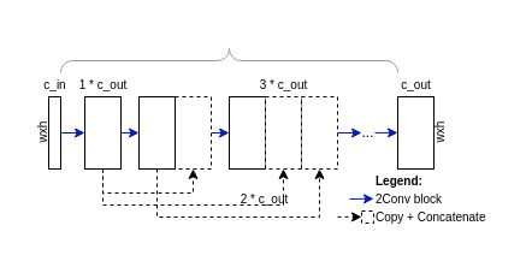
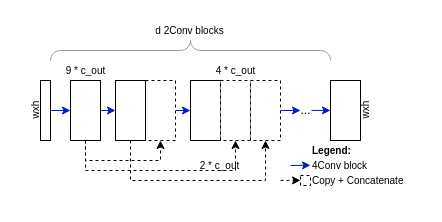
  <mxCell id="0" />
  <mxCell id="1" parent="0" />
  <mxCell id="2" style="edgeStyle=orthogonalEdgeStyle;rounded=0;orthogonalLoop=1;jettySize=auto;html=1;exitX=1;exitY=0.5;exitDx=0;exitDy=0;entryX=0;entryY=0.5;entryDx=0;entryDy=0;fillColor=#0050ef;strokeColor=#001DBC;" parent="1" source="3" target="7" edge="1"><mxGeometry relative="1" as="geometry" /></mxCell>
  <mxCell id="3" value="" style="rounded=0;whiteSpace=wrap;html=1;" parent="1" vertex="1"><mxGeometry x="40" y="80" width="10" height="60" as="geometry" /></mxCell>
  <mxCell id="4" style="edgeStyle=orthogonalEdgeStyle;rounded=0;orthogonalLoop=1;jettySize=auto;html=1;exitX=1;exitY=0.5;exitDx=0;exitDy=0;entryX=0;entryY=0.5;entryDx=0;entryDy=0;fillColor=#0050ef;strokeColor=#001DBC;" parent="1" source="7" target="14" edge="1"><mxGeometry relative="1" as="geometry" /></mxCell>
  <mxCell id="5" style="edgeStyle=orthogonalEdgeStyle;rounded=0;orthogonalLoop=1;jettySize=auto;html=1;exitX=0.5;exitY=1;exitDx=0;exitDy=0;entryX=0.5;entryY=1;entryDx=0;entryDy=0;dashed=1;" parent="1" source="7" target="11" edge="1"><mxGeometry relative="1" as="geometry" /></mxCell>
  <mxCell id="6" style="edgeStyle=orthogonalEdgeStyle;rounded=0;orthogonalLoop=1;jettySize=auto;html=1;exitX=0.5;exitY=1;exitDx=0;exitDy=0;entryX=0.5;entryY=1;entryDx=0;entryDy=0;dashed=1;" parent="1" source="7" target="18" edge="1"><mxGeometry relative="1" as="geometry"><Array as="points"><mxPoint x="85" y="170" /><mxPoint x="235" y="170" /></Array></mxGeometry></mxCell>
  <mxCell id="7" value="" style="rounded=0;whiteSpace=wrap;html=1;" parent="1" vertex="1"><mxGeometry x="70" y="80" width="30" height="60" as="geometry" /></mxCell>
  <mxCell id="8" value="wxh" style="text;html=1;align=center;verticalAlign=middle;resizable=0;points=[];autosize=1;fontSize=10;rotation=-90;" parent="1" vertex="1"><mxGeometry x="20" y="100" width="30" height="20" as="geometry" /></mxCell>
- <mxCell id="9" value="c_in" style="text;html=1;align=center;verticalAlign=middle;resizable=0;points=[];autosize=1;fontSize=10;" parent="1" vertex="1"><mxGeometry x="30" y="60" width="30" height="20" as="geometry" /></mxCell>
  <mxCell id="10" style="edgeStyle=orthogonalEdgeStyle;rounded=0;orthogonalLoop=1;jettySize=auto;html=1;exitX=1;exitY=0.5;exitDx=0;exitDy=0;entryX=0;entryY=0.5;entryDx=0;entryDy=0;fillColor=#0050ef;strokeColor=#001DBC;" parent="1" source="11" target="16" edge="1"><mxGeometry relative="1" as="geometry" /></mxCell>
  <mxCell id="11" value="" style="rounded=0;whiteSpace=wrap;html=1;dashed=1;" parent="1" vertex="1"><mxGeometry x="145" y="80" width="30" height="60" as="geometry" /></mxCell>
  <mxCell id="12" value="2 * c_out" style="text;html=1;align=center;verticalAlign=middle;resizable=0;points=[];autosize=1;fontSize=10;" parent="1" vertex="1"><mxGeometry x="194" y="155" width="50" height="20" as="geometry" /></mxCell>
  <mxCell id="13" style="edgeStyle=orthogonalEdgeStyle;rounded=0;orthogonalLoop=1;jettySize=auto;html=1;exitX=0.5;exitY=1;exitDx=0;exitDy=0;entryX=0.5;entryY=1;entryDx=0;entryDy=0;dashed=1;" parent="1" source="14" target="20" edge="1"><mxGeometry relative="1" as="geometry"><Array as="points"><mxPoint x="130" y="180" /><mxPoint x="265" y="180" /></Array></mxGeometry></mxCell>
  <mxCell id="14" value="" style="rounded=0;whiteSpace=wrap;html=1;" parent="1" vertex="1"><mxGeometry x="115" y="80" width="30" height="60" as="geometry" /></mxCell>
- <mxCell id="15" value="1 * c_out" style="text;html=1;align=center;verticalAlign=middle;resizable=0;points=[];autosize=1;fontSize=10;" parent="1" vertex="1"><mxGeometry x="60" y="60" width="50" height="20" as="geometry" /></mxCell>
+ <mxCell id="15" value="9 * c_out" style="text;html=1;align=center;verticalAlign=middle;resizable=0;points=[];autosize=1;fontSize=10;" parent="1" vertex="1"><mxGeometry x="60" y="60" width="50" height="20" as="geometry" /></mxCell>
  <mxCell id="16" value="" style="rounded=0;whiteSpace=wrap;html=1;" parent="1" vertex="1"><mxGeometry x="190" y="80" width="30" height="60" as="geometry" /></mxCell>
- <mxCell id="17" value="3 * c_out" style="text;html=1;align=center;verticalAlign=middle;resizable=0;points=[];autosize=1;fontSize=10;" parent="1" vertex="1"><mxGeometry x="210" y="60" width="50" height="20" as="geometry" /></mxCell>
+ <mxCell id="17" value="4 * c_out" style="text;html=1;align=center;verticalAlign=middle;resizable=0;points=[];autosize=1;fontSize=10;" parent="1" vertex="1"><mxGeometry x="210" y="60" width="50" height="20" as="geometry" /></mxCell>
  <mxCell id="18" value="" style="rounded=0;whiteSpace=wrap;html=1;dashed=1;" parent="1" vertex="1"><mxGeometry x="220" y="80" width="30" height="60" as="geometry" /></mxCell>
  <mxCell id="19" style="edgeStyle=orthogonalEdgeStyle;rounded=0;orthogonalLoop=1;jettySize=auto;html=1;exitX=1;exitY=0.5;exitDx=0;exitDy=0;fillColor=#0050ef;strokeColor=#001DBC;" parent="1" source="20" edge="1"><mxGeometry relative="1" as="geometry"><mxPoint x="300" y="110" as="targetPoint" /></mxGeometry></mxCell>
  <mxCell id="20" value="" style="rounded=0;whiteSpace=wrap;html=1;dashed=1;" parent="1" vertex="1"><mxGeometry x="250" y="80" width="30" height="60" as="geometry" /></mxCell>
  <mxCell id="21" value="..." style="text;html=1;align=center;verticalAlign=middle;resizable=0;points=[];autosize=1;" parent="1" vertex="1"><mxGeometry x="290" y="100" width="30" height="20" as="geometry" /></mxCell>
  <mxCell id="22" style="edgeStyle=orthogonalEdgeStyle;rounded=0;orthogonalLoop=1;jettySize=auto;html=1;exitX=1;exitY=0.5;exitDx=0;exitDy=0;entryX=0;entryY=0.5;entryDx=0;entryDy=0;fillColor=#0050ef;strokeColor=#001DBC;" parent="1" target="23" edge="1"><mxGeometry relative="1" as="geometry"><mxPoint x="326" y="109.92" as="targetPoint" /><mxPoint x="311" y="109.92" as="sourcePoint" /></mxGeometry></mxCell>
  <mxCell id="23" value="" style="rounded=0;whiteSpace=wrap;html=1;" parent="1" vertex="1"><mxGeometry x="330" y="80" width="30" height="60" as="geometry" /></mxCell>
- <mxCell id="24" value="c_out" style="text;html=1;align=center;verticalAlign=middle;resizable=0;points=[];autosize=1;fontSize=10;" parent="1" vertex="1"><mxGeometry x="325" y="60" width="40" height="20" as="geometry" /></mxCell>
  <mxCell id="25" value="wxh" style="text;html=1;align=center;verticalAlign=middle;resizable=0;points=[];autosize=1;fontSize=10;rotation=-90;" parent="1" vertex="1"><mxGeometry x="350" y="100" width="30" height="20" as="geometry" /></mxCell>
  <mxCell id="26" value="" style="verticalLabelPosition=bottom;shadow=0;dashed=0;align=center;html=1;verticalAlign=top;strokeWidth=1;shape=mxgraph.mockup.markup.curlyBrace;strokeColor=#999999;" parent="1" vertex="1"><mxGeometry x="50" y="40" width="280" height="20" as="geometry" /></mxCell>
- <mxCell id="28" value="&lt;p style=&quot;line-height: 150%&quot;&gt;&lt;b&gt;Legend:&lt;/b&gt;&lt;br&gt;2Conv block&lt;br&gt;Copy + Concatenate&lt;/p&gt;" style="text;html=1;align=left;verticalAlign=middle;resizable=0;points=[];autosize=1;fontSize=10;" parent="1" vertex="1"><mxGeometry x="310" y="130" width="110" height="70" as="geometry" /></mxCell>
+ <mxCell id="27" value="&lt;font style=&quot;font-size: 10px&quot;&gt;d 2Conv blocks&lt;/font&gt;" style="text;html=1;align=center;verticalAlign=middle;resizable=0;points=[];autosize=1;" parent="1" vertex="1"><mxGeometry x="149" y="20" width="80" height="20" as="geometry" /></mxCell>
+ <mxCell id="28" value="&lt;p style=&quot;line-height: 150%&quot;&gt;&lt;b&gt;Legend:&lt;/b&gt;&lt;br&gt;4Conv block&lt;br&gt;Copy + Concatenate&lt;/p&gt;" style="text;html=1;align=left;verticalAlign=middle;resizable=0;points=[];autosize=1;fontSize=10;" parent="1" vertex="1"><mxGeometry x="310" y="130" width="110" height="70" as="geometry" /></mxCell>
  <mxCell id="29" value="" style="endArrow=classic;html=1;fontSize=10;fillColor=#0050ef;strokeColor=#001DBC;" parent="1" edge="1"><mxGeometry width="50" height="50" relative="1" as="geometry"><mxPoint x="290" y="165" as="sourcePoint" /><mxPoint x="310" y="164.76" as="targetPoint" /></mxGeometry></mxCell>
  <mxCell id="30" value="" style="endArrow=classic;html=1;fontSize=10;dashed=1;" parent="1" edge="1"><mxGeometry width="50" height="50" relative="1" as="geometry"><mxPoint x="280" y="179.88" as="sourcePoint" /><mxPoint x="300" y="179.88" as="targetPoint" /></mxGeometry></mxCell>
  <mxCell id="31" value="" style="rounded=0;whiteSpace=wrap;html=1;dashed=1;" parent="1" vertex="1"><mxGeometry x="300" y="175" width="10" height="10" as="geometry" /></mxCell>
